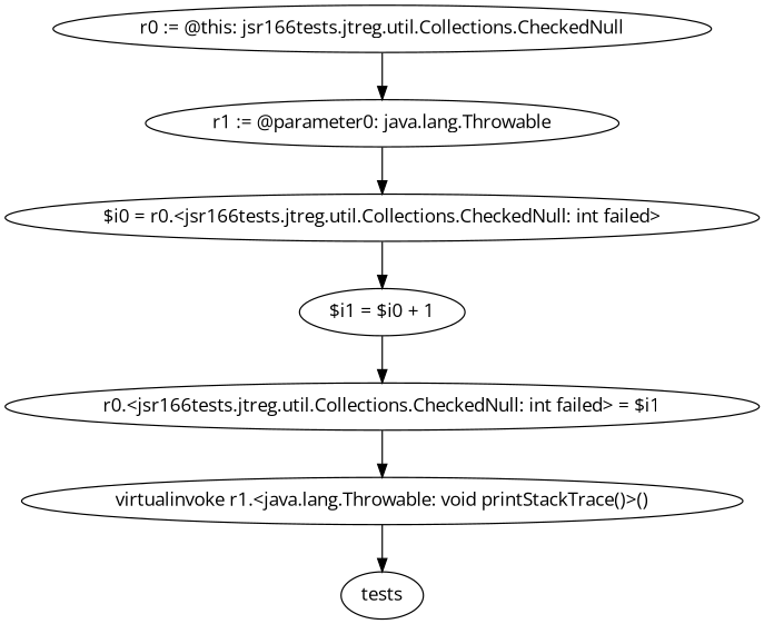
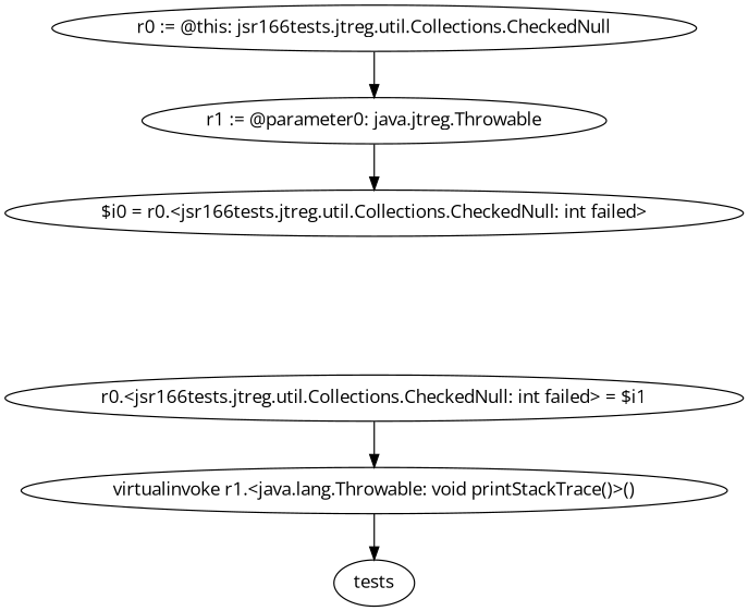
  digraph {
    fontname="Open Sans"
    node [fontname="Open Sans"]
    edge [fontname="Open Sans"]
    "r0 := @this: jsr166tests.jtreg.util.Collections.CheckedNull"
-   "r1 := @parameter0: java.lang.Throwable"
+   "r1 := @parameter0: java.lang.Throwable" [label="r1 := @parameter0: java.jtreg.Throwable"]
    "$i0 = r0.<jsr166tests.jtreg.util.Collections.CheckedNull: int failed>"
-   "$i1 = $i0 + 1"
    "r0.<jsr166tests.jtreg.util.Collections.CheckedNull: int failed> = $i1"
    "virtualinvoke r1.<java.lang.Throwable: void printStackTrace()>()"
    n7 [label=tests]
    "r0 := @this: jsr166tests.jtreg.util.Collections.CheckedNull" -> "r1 := @parameter0: java.lang.Throwable"
    "r1 := @parameter0: java.lang.Throwable" -> "$i0 = r0.<jsr166tests.jtreg.util.Collections.CheckedNull: int failed>"
-   "$i0 = r0.<jsr166tests.jtreg.util.Collections.CheckedNull: int failed>" -> "$i1 = $i0 + 1"
-   "$i1 = $i0 + 1" -> "r0.<jsr166tests.jtreg.util.Collections.CheckedNull: int failed> = $i1"
    "r0.<jsr166tests.jtreg.util.Collections.CheckedNull: int failed> = $i1" -> "virtualinvoke r1.<java.lang.Throwable: void printStackTrace()>()"
    "virtualinvoke r1.<java.lang.Throwable: void printStackTrace()>()" -> n7
  }
